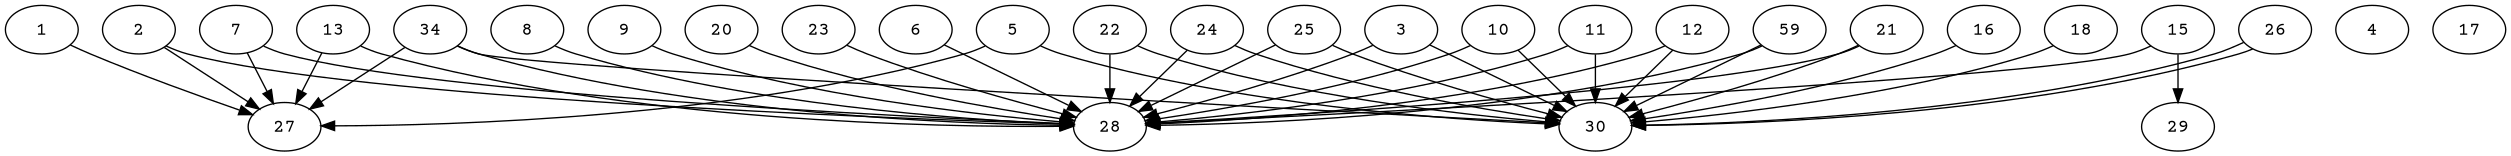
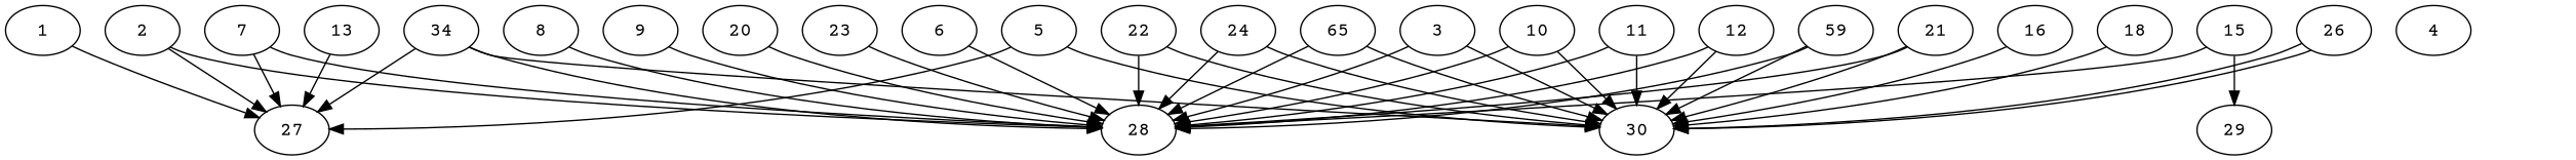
  digraph {
    fontname="Courier Prime"
    node [alpha=0.05 fontname="Courier Prime"]
    edge [fontname="Courier Prime"]
    1 [expect_size=15438848]
    27 [alpha=0.09 expect_size=42233856]
    2 [alpha=0.18 expect_size=11907072]
    28 [alpha=0.13 expect_size=42208256]
    3 [alpha=0.11 expect_size=13371392]
    30 [alpha=0.17 expect_size=31776768]
    4 [alpha=0.09 expect_size=25331712]
    5 [alpha=0.11 expect_size=16214016]
    6 [alpha=0.12 expect_size=11618304]
    7 [alpha=0.03 expect_size=9671680]
    8 [expect_size=11180032]
    9 [alpha=0.14 expect_size=52241408]
    10 [alpha=0.09 expect_size=45921280]
    11 [alpha=0.18 expect_size=25295872]
    12 [alpha=0.18 expect_size=38075392]
    13 [alpha=0.10 expect_size=33608704]
    n17 [alpha=0.09 expect_size=11268096 label=34]
    15 [alpha=0.12 expect_size=32098304]
    29 [alpha=0.16 expect_size=18833408]
    16 [expect_size=11417600]
-   17 [alpha=0.20 expect_size=38999040]
    18 [alpha=0.10 expect_size=46120960]
    n23 [expect_size=9565184 label=59]
    20 [alpha=0.18 expect_size=41745408]
    21 [alpha=0.16 expect_size=16229376]
    22 [alpha=0.16 expect_size=12125184]
    23 [alpha=0.19 expect_size=8531968]
    24 [alpha=0.11 expect_size=31297536]
-   25 [alpha=0.08 expect_size=51416064]
+   25 [alpha=0.08 expect_size=51416064 label=65]
    26 [alpha=0.07 expect_size=31582208]
    1 -> 27
    2 -> 27
    2 -> 28
    3 -> 28
    3 -> 30
    5 -> 27
    5 -> 30
    6 -> 28
    7 -> 27
    7 -> 28
    8 -> 28
    9 -> 28
    10 -> 28
    10 -> 30
    11 -> 28
    11 -> 30
    12 -> 28
    12 -> 30
    13 -> 27
-   13 -> 28
    n17 -> 27
    n17 -> 28
    n17 -> 30
    15 -> 28
    15 -> 29
    16 -> 30
    18 -> 30
    n23 -> 28
    n23 -> 30
    20 -> 28
    21 -> 28
    21 -> 30
    22 -> 28
    22 -> 30
    23 -> 28
    24 -> 28
    24 -> 30
    25 -> 28
    25 -> 30
    26 -> 30
    26 -> 30
  }
